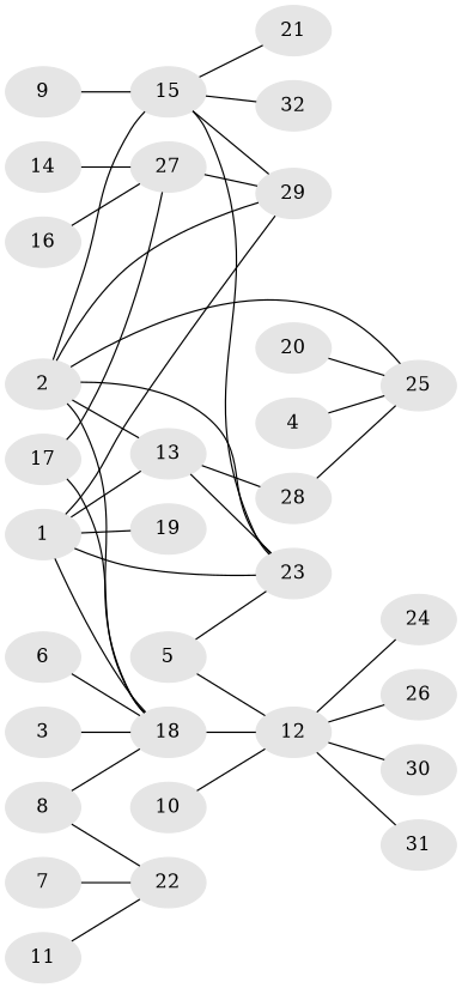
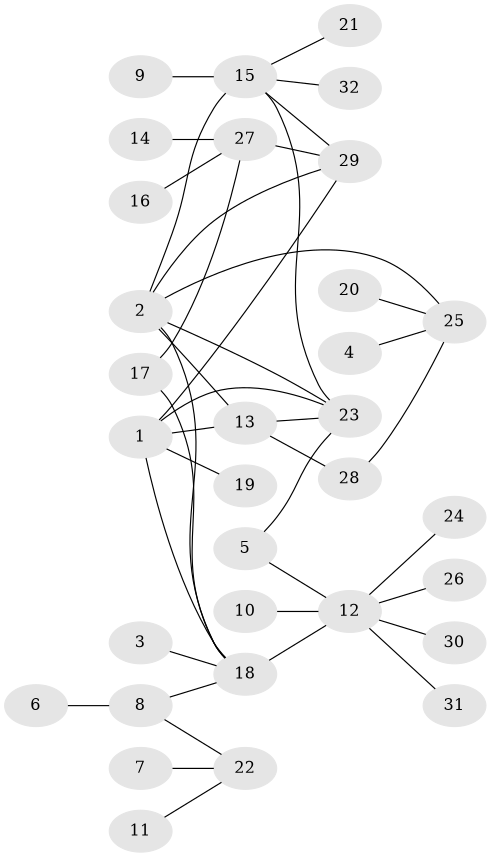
  graph {
    rankdir=LR
    node [color=gray90 style=filled]
    edge [weight=1.0]
    1
    13
    18
    19
    23
    29
    28
    12
    2
    15
    25
    24
    26
    30
    31
    21
    32
    3
    4
    5
    6
    8
    22
    7
    9
    10
    11
    14
    27
    16
    17
    20
    1 -- 13
    1 -- 18
    1 -- 19
    1 -- 23
    1 -- 29
    13 -- 23
    13 -- 28
    18 -- 12
    28 -- 25
    12 -- 24
    12 -- 26
    12 -- 30
    12 -- 31
    2 -- 13
    2 -- 18 [weight=2.0]
    2 -- 23
    2 -- 29
    2 -- 15
    2 -- 25
    15 -- 23
    15 -- 29
    15 -- 21
    15 -- 32
    3 -- 18
    4 -- 25
    5 -- 23
    5 -- 12
-   6 -- 18
+   6 -- 8
    8 -- 18
    8 -- 22
    7 -- 22
    9 -- 15
    10 -- 12
    11 -- 22
    14 -- 27
    27 -- 29
    16 -- 27
    17 -- 18
    17 -- 27
    20 -- 25
  }
